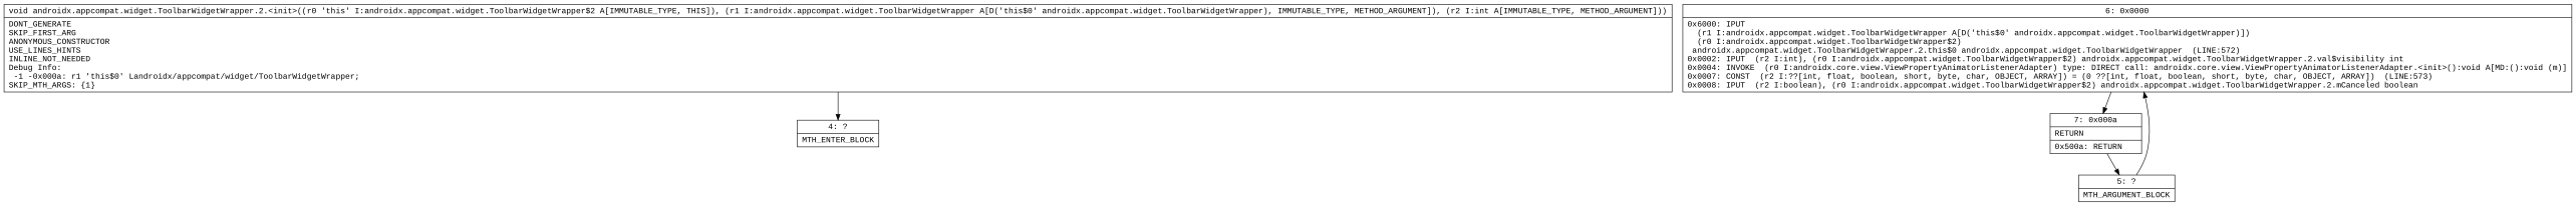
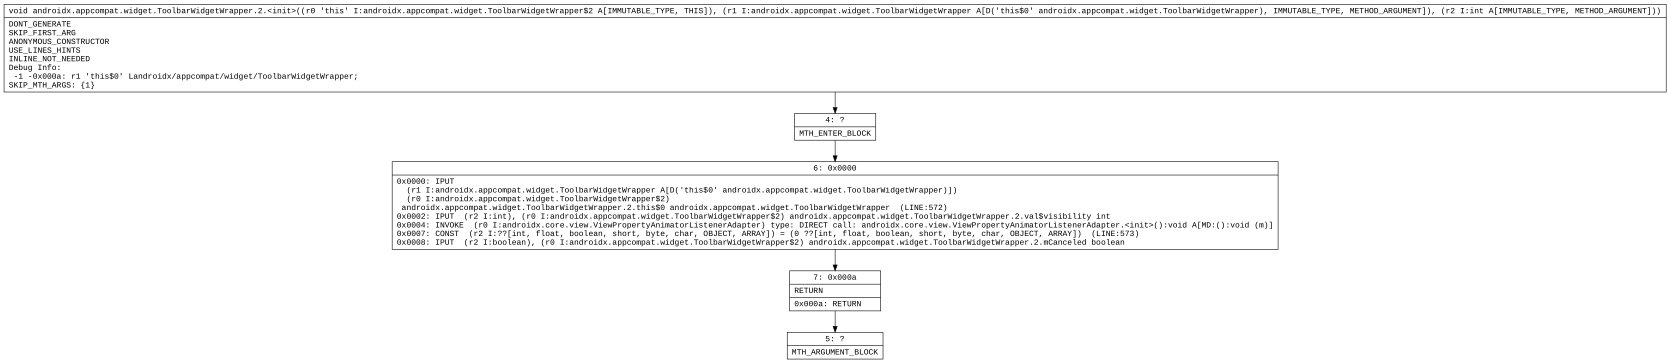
  digraph {
    fontname="Liberation Mono"
    node [fontname="Liberation Mono" shape=record]
    edge [fontname="Liberation Mono"]
    n1 [label="{4\:\ ?|MTH_ENTER_BLOCK\l}"]
-   n2 [label="{6\:\ 0x0000|0x6000: IPUT  \l  (r1 I:androidx.appcompat.widget.ToolbarWidgetWrapper A[D('this$0' androidx.appcompat.widget.ToolbarWidgetWrapper)])\l  (r0 I:androidx.appcompat.widget.ToolbarWidgetWrapper$2)\l androidx.appcompat.widget.ToolbarWidgetWrapper.2.this$0 androidx.appcompat.widget.ToolbarWidgetWrapper  (LINE:572)\l0x0002: IPUT  (r2 I:int), (r0 I:androidx.appcompat.widget.ToolbarWidgetWrapper$2) androidx.appcompat.widget.ToolbarWidgetWrapper.2.val$visibility int \l0x0004: INVOKE  (r0 I:androidx.core.view.ViewPropertyAnimatorListenerAdapter) type: DIRECT call: androidx.core.view.ViewPropertyAnimatorListenerAdapter.\<init\>():void A[MD:():void (m)]\l0x0007: CONST  (r2 I:??[int, float, boolean, short, byte, char, OBJECT, ARRAY]) = (0 ??[int, float, boolean, short, byte, char, OBJECT, ARRAY])  (LINE:573)\l0x0008: IPUT  (r2 I:boolean), (r0 I:androidx.appcompat.widget.ToolbarWidgetWrapper$2) androidx.appcompat.widget.ToolbarWidgetWrapper.2.mCanceled boolean \l}"]
-   n3 [label="{7\:\ 0x000a|RETURN\l|0x500a: RETURN   \l}"]
+   n2 [label="{6\:\ 0x0000|0x0000: IPUT  \l  (r1 I:androidx.appcompat.widget.ToolbarWidgetWrapper A[D('this$0' androidx.appcompat.widget.ToolbarWidgetWrapper)])\l  (r0 I:androidx.appcompat.widget.ToolbarWidgetWrapper$2)\l androidx.appcompat.widget.ToolbarWidgetWrapper.2.this$0 androidx.appcompat.widget.ToolbarWidgetWrapper  (LINE:572)\l0x0002: IPUT  (r2 I:int), (r0 I:androidx.appcompat.widget.ToolbarWidgetWrapper$2) androidx.appcompat.widget.ToolbarWidgetWrapper.2.val$visibility int \l0x0004: INVOKE  (r0 I:androidx.core.view.ViewPropertyAnimatorListenerAdapter) type: DIRECT call: androidx.core.view.ViewPropertyAnimatorListenerAdapter.\<init\>():void A[MD:():void (m)]\l0x0007: CONST  (r2 I:??[int, float, boolean, short, byte, char, OBJECT, ARRAY]) = (0 ??[int, float, boolean, short, byte, char, OBJECT, ARRAY])  (LINE:573)\l0x0008: IPUT  (r2 I:boolean), (r0 I:androidx.appcompat.widget.ToolbarWidgetWrapper$2) androidx.appcompat.widget.ToolbarWidgetWrapper.2.mCanceled boolean \l}"]
+   n3 [label="{7\:\ 0x000a|RETURN\l|0x000a: RETURN   \l}"]
    n4 [label="{5\:\ ?|MTH_ARGUMENT_BLOCK\l}"]
    n5 [label="{void androidx.appcompat.widget.ToolbarWidgetWrapper.2.\<init\>((r0 'this' I:androidx.appcompat.widget.ToolbarWidgetWrapper$2 A[IMMUTABLE_TYPE, THIS]), (r1 I:androidx.appcompat.widget.ToolbarWidgetWrapper A[D('this$0' androidx.appcompat.widget.ToolbarWidgetWrapper), IMMUTABLE_TYPE, METHOD_ARGUMENT]), (r2 I:int A[IMMUTABLE_TYPE, METHOD_ARGUMENT]))  | DONT_GENERATE\lSKIP_FIRST_ARG\lANONYMOUS_CONSTRUCTOR\lUSE_LINES_HINTS\lINLINE_NOT_NEEDED\lDebug Info:\l  \-1 \-0x000a: r1 'this$0' Landroidx\/appcompat\/widget\/ToolbarWidgetWrapper;\lSKIP_MTH_ARGS: \{1\}\l}"]
-   n4 -> n2
+   n1 -> n2
    n2 -> n3
    n3 -> n4
    n5 -> n1
  }
